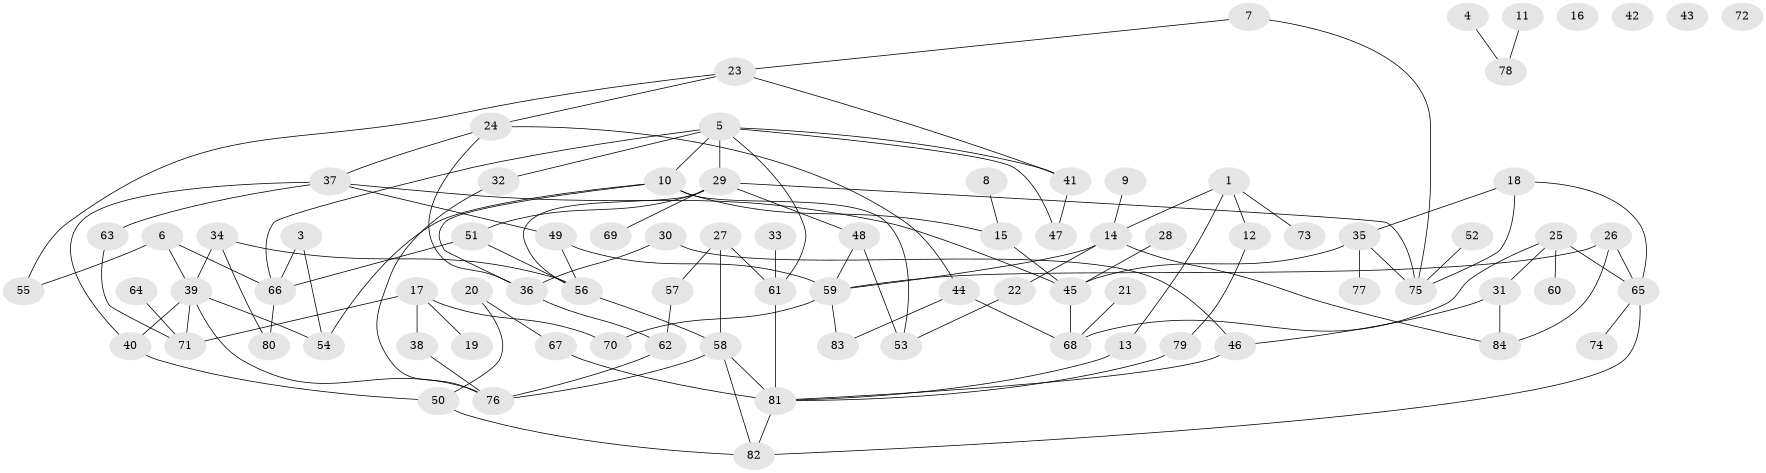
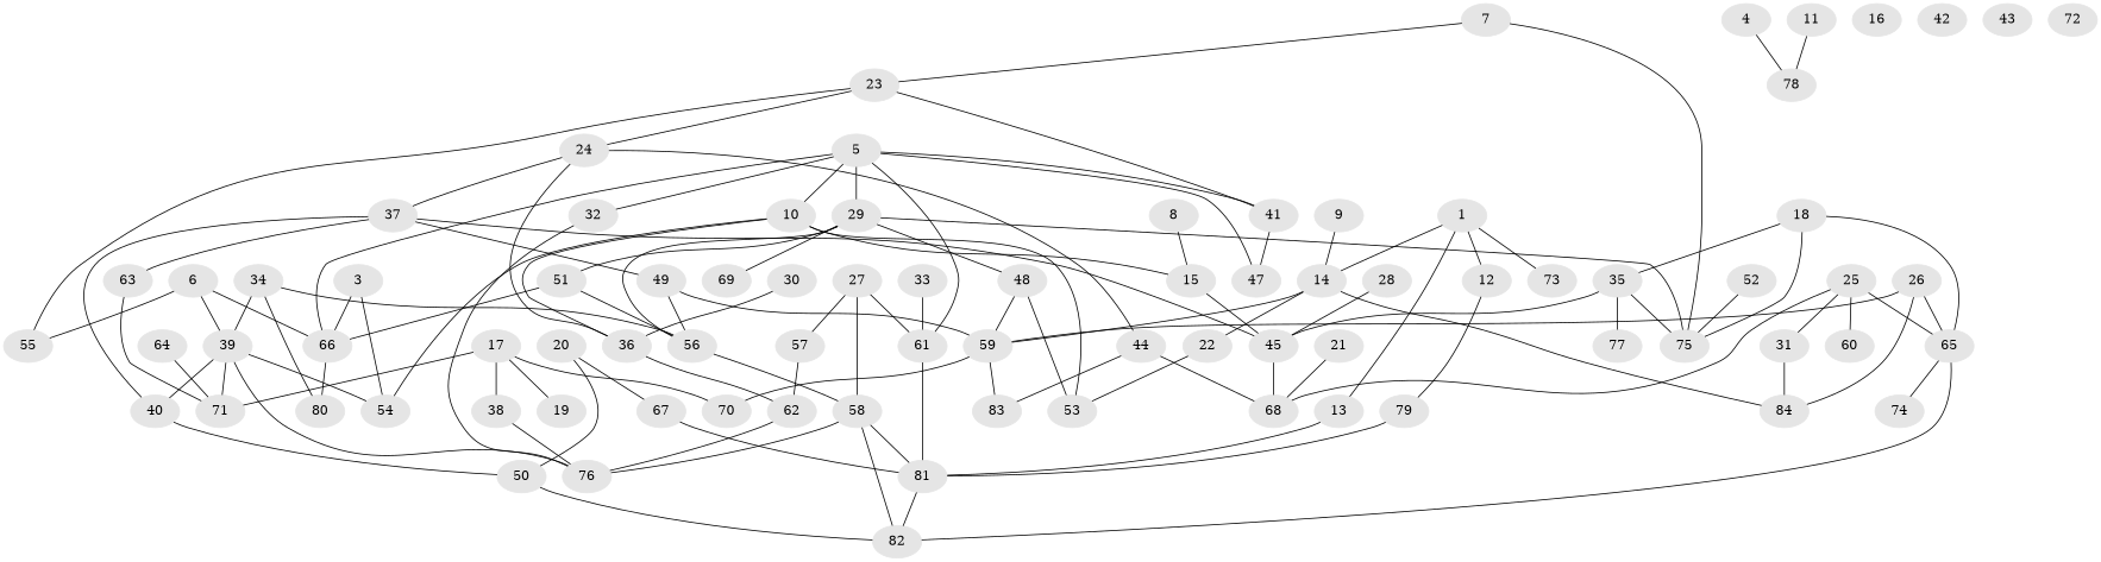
  graph {
    node [color=gray90 style=filled]
    1
    12
    13
    14
    73
    79
    81
    22
    59
    84
    34
    39
    56
    80
    50
    82
    3
    54
    66
    4
    78
    5
    10
    29
    32
    41
    47
    61
    15
    36
    53
    75
    48
    51
    69
    76
    6
    55
    71
    40
    7
    23
    24
    8
    45
    9
    62
    11
    70
    83
    68
    16
    17
    19
    38
    18
    35
    65
    77
    74
    20
    67
    21
    37
    44
    49
    63
    25
    31
    60
-   46
    26
    27
    57
    58
    28
    30
    33
    42
    43
    52
    64
    72
    1 -- 12
    1 -- 13
    1 -- 14
    1 -- 73
    12 -- 79
    13 -- 81
    14 -- 22
    14 -- 59
    14 -- 84
    79 -- 81
    81 -- 82
    22 -- 53
    59 -- 70
    59 -- 83
    34 -- 39
    34 -- 56
    34 -- 80
    39 -- 54
    39 -- 76
    39 -- 71
    39 -- 40
    56 -- 58
    50 -- 82
    3 -- 54
    3 -- 66
    66 -- 80
    4 -- 78
    5 -- 66
    5 -- 10
    5 -- 29
    5 -- 32
    5 -- 41
    5 -- 47
    5 -- 61
    10 -- 54
    10 -- 15
    10 -- 36
    10 -- 53
    29 -- 56
    29 -- 75
    29 -- 48
    29 -- 51
    29 -- 69
    32 -- 76
    41 -- 47
    61 -- 81
    15 -- 45
    36 -- 62
    48 -- 59
    48 -- 53
    51 -- 56
    51 -- 66
    6 -- 39
    6 -- 66
    6 -- 55
    40 -- 50
    7 -- 75
    7 -- 23
    23 -- 41
    23 -- 55
    23 -- 24
    24 -- 36
    24 -- 37
    24 -- 44
    8 -- 15
    45 -- 68
    9 -- 14
    62 -- 76
    11 -- 78
    17 -- 71
    17 -- 70
    17 -- 19
    17 -- 38
    38 -- 76
    18 -- 75
    18 -- 35
    18 -- 65
    35 -- 75
    35 -- 45
    35 -- 77
    65 -- 82
    65 -- 74
    20 -- 50
    20 -- 67
    67 -- 81
    21 -- 68
    37 -- 40
    37 -- 45
    37 -- 49
    37 -- 63
    44 -- 83
    44 -- 68
    49 -- 59
    49 -- 56
    63 -- 71
    25 -- 68
    25 -- 65
    25 -- 31
    25 -- 60
    31 -- 84
-   31 -- 46
-   46 -- 81
    26 -- 59
    26 -- 84
    26 -- 65
    27 -- 61
    27 -- 57
    27 -- 58
    57 -- 62
    58 -- 81
    58 -- 82
    58 -- 76
    28 -- 45
    30 -- 36
-   30 -- 46
    33 -- 61
    52 -- 75
    64 -- 71
  }
